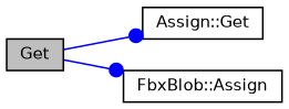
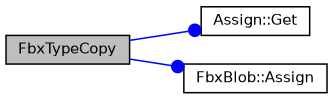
  digraph {
    rankdir=LR
    node [color=black fillcolor=white fontname=Helvetica fontsize=10 shape=record style=filled]
    edge [arrowhead=dot color=blue fontname=Helvetica fontsize=10 labelfontname=Helvetica labelfontsize=10 style=solid]
-   n1 [fillcolor=grey75 fontcolor=black height=0.2 label=Get width=0.4]
+   n1 [fillcolor=grey75 fontcolor=black height=0.2 label=FbxTypeCopy width=0.4]
    n2 [height=0.2 label="Assign::Get" width=0.4]
    n3 [height=0.2 label="FbxBlob::Assign" width=0.4]
    n1 -> n2
    n1 -> n3
  }
